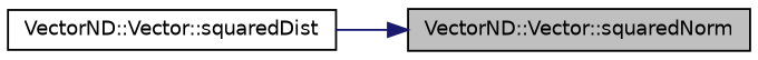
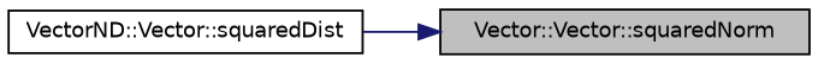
  digraph {
    rankdir=RL
    node [color=black fontname=Helvetica fontsize=10 shape=record style=filled]
-   n1 [fillcolor=grey75 fontcolor=black height=0.2 label="VectorND::Vector::squaredNorm" width=0.4]
+   n1 [fillcolor=grey75 fontcolor=black height=0.2 label="Vector::Vector::squaredNorm" width=0.4]
    n2 [fillcolor=white height=0.2 label="VectorND::Vector::squaredDist" width=0.4]
    n1 -> n2 [color=midnightblue dir=back fontname=Helvetica fontsize=10 labelfontname=Helvetica labelfontsize=10 style=solid]
  }
